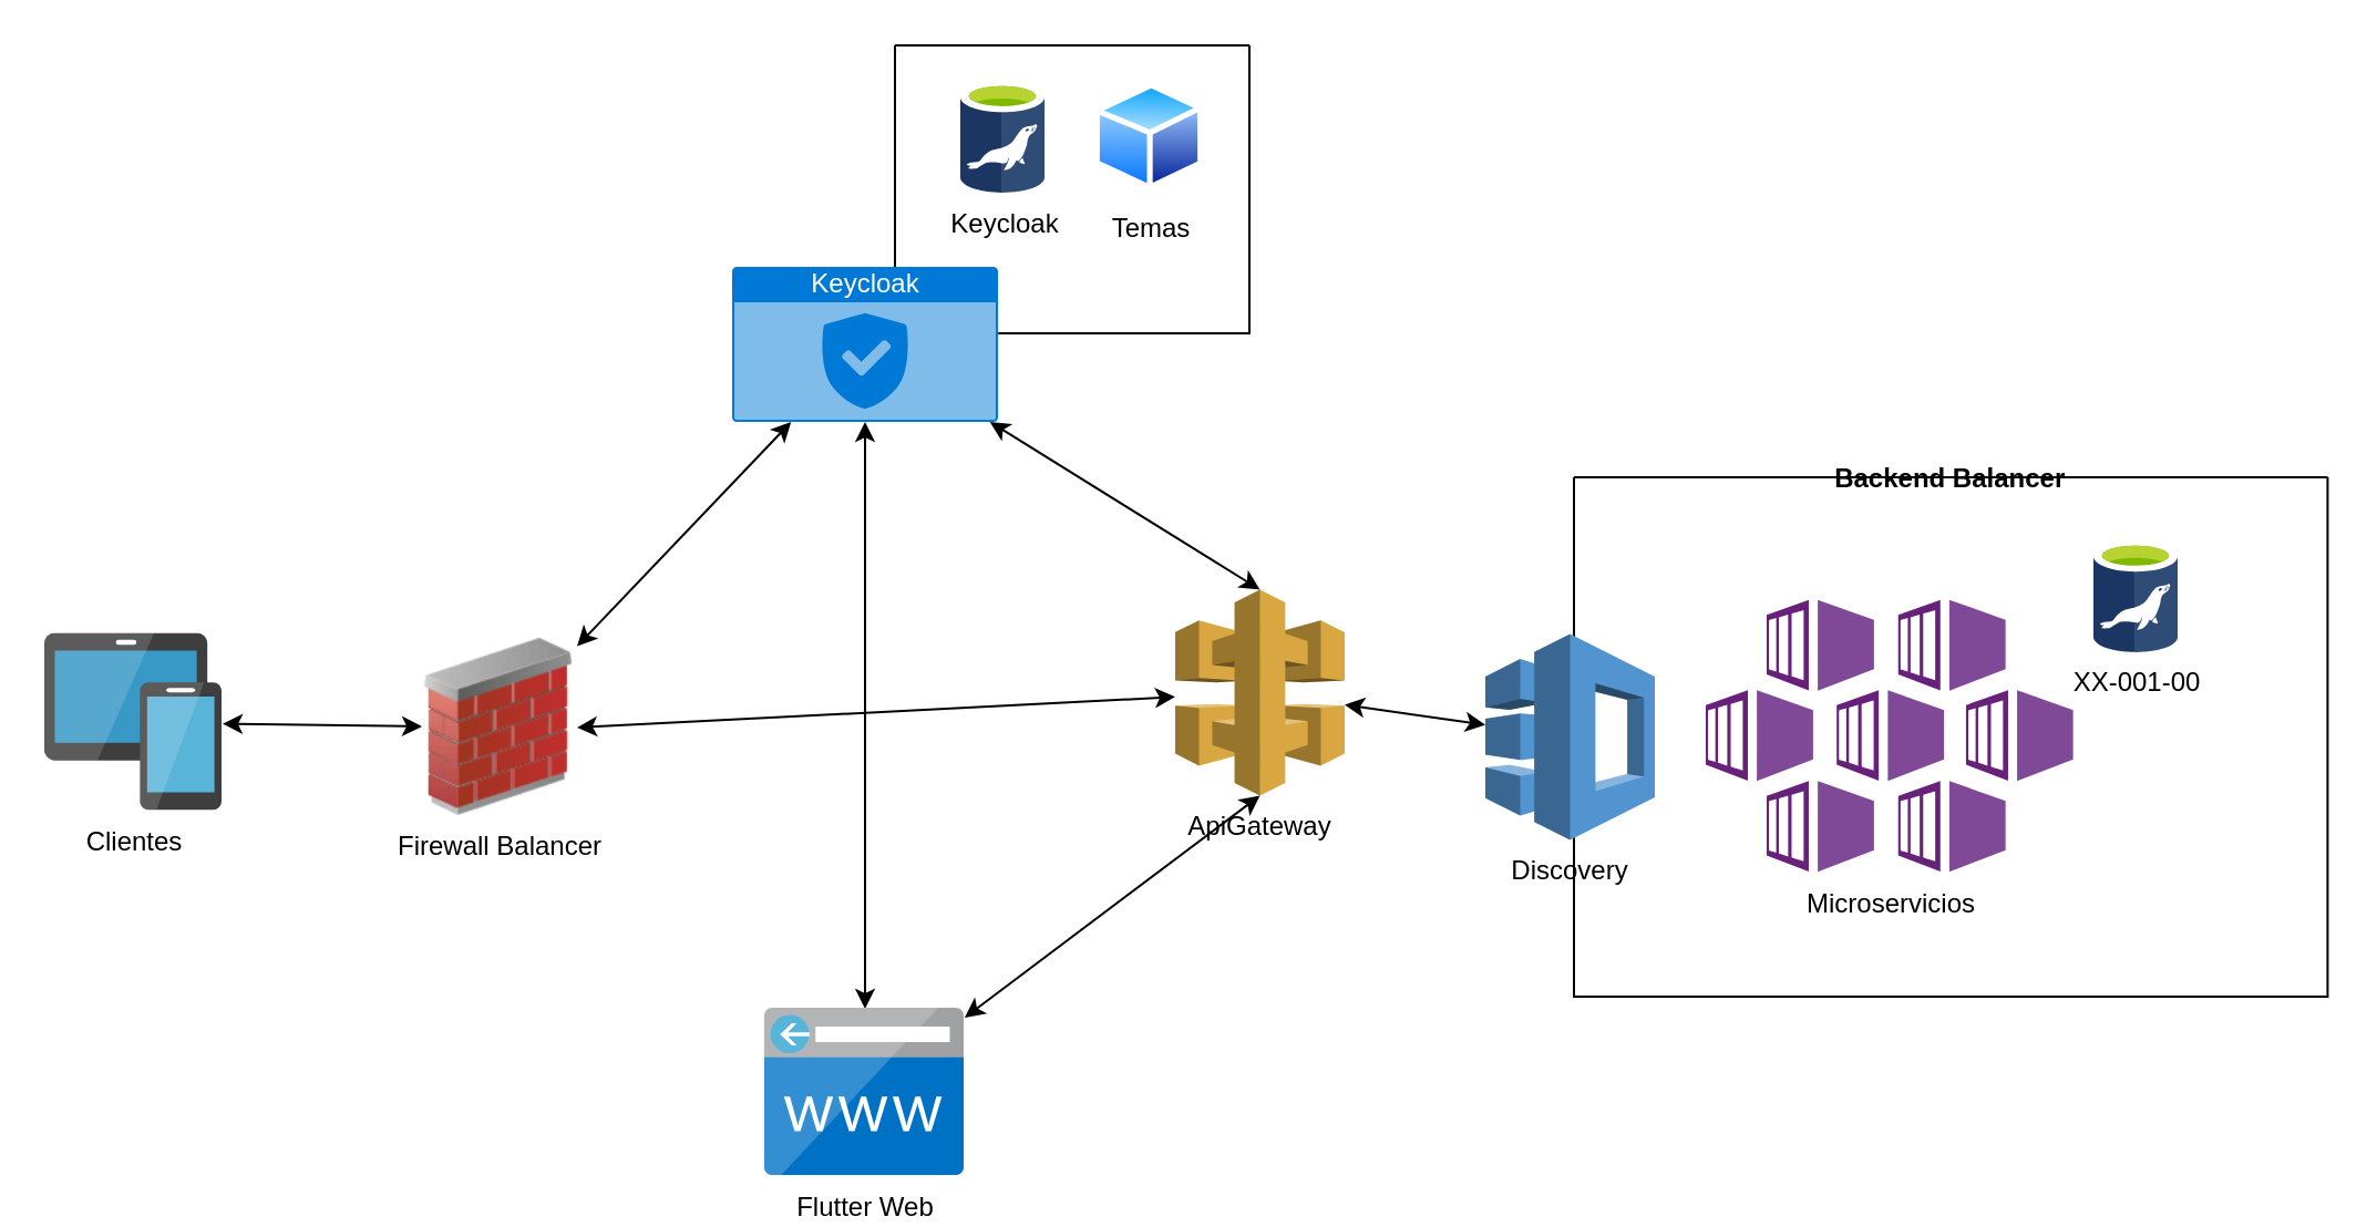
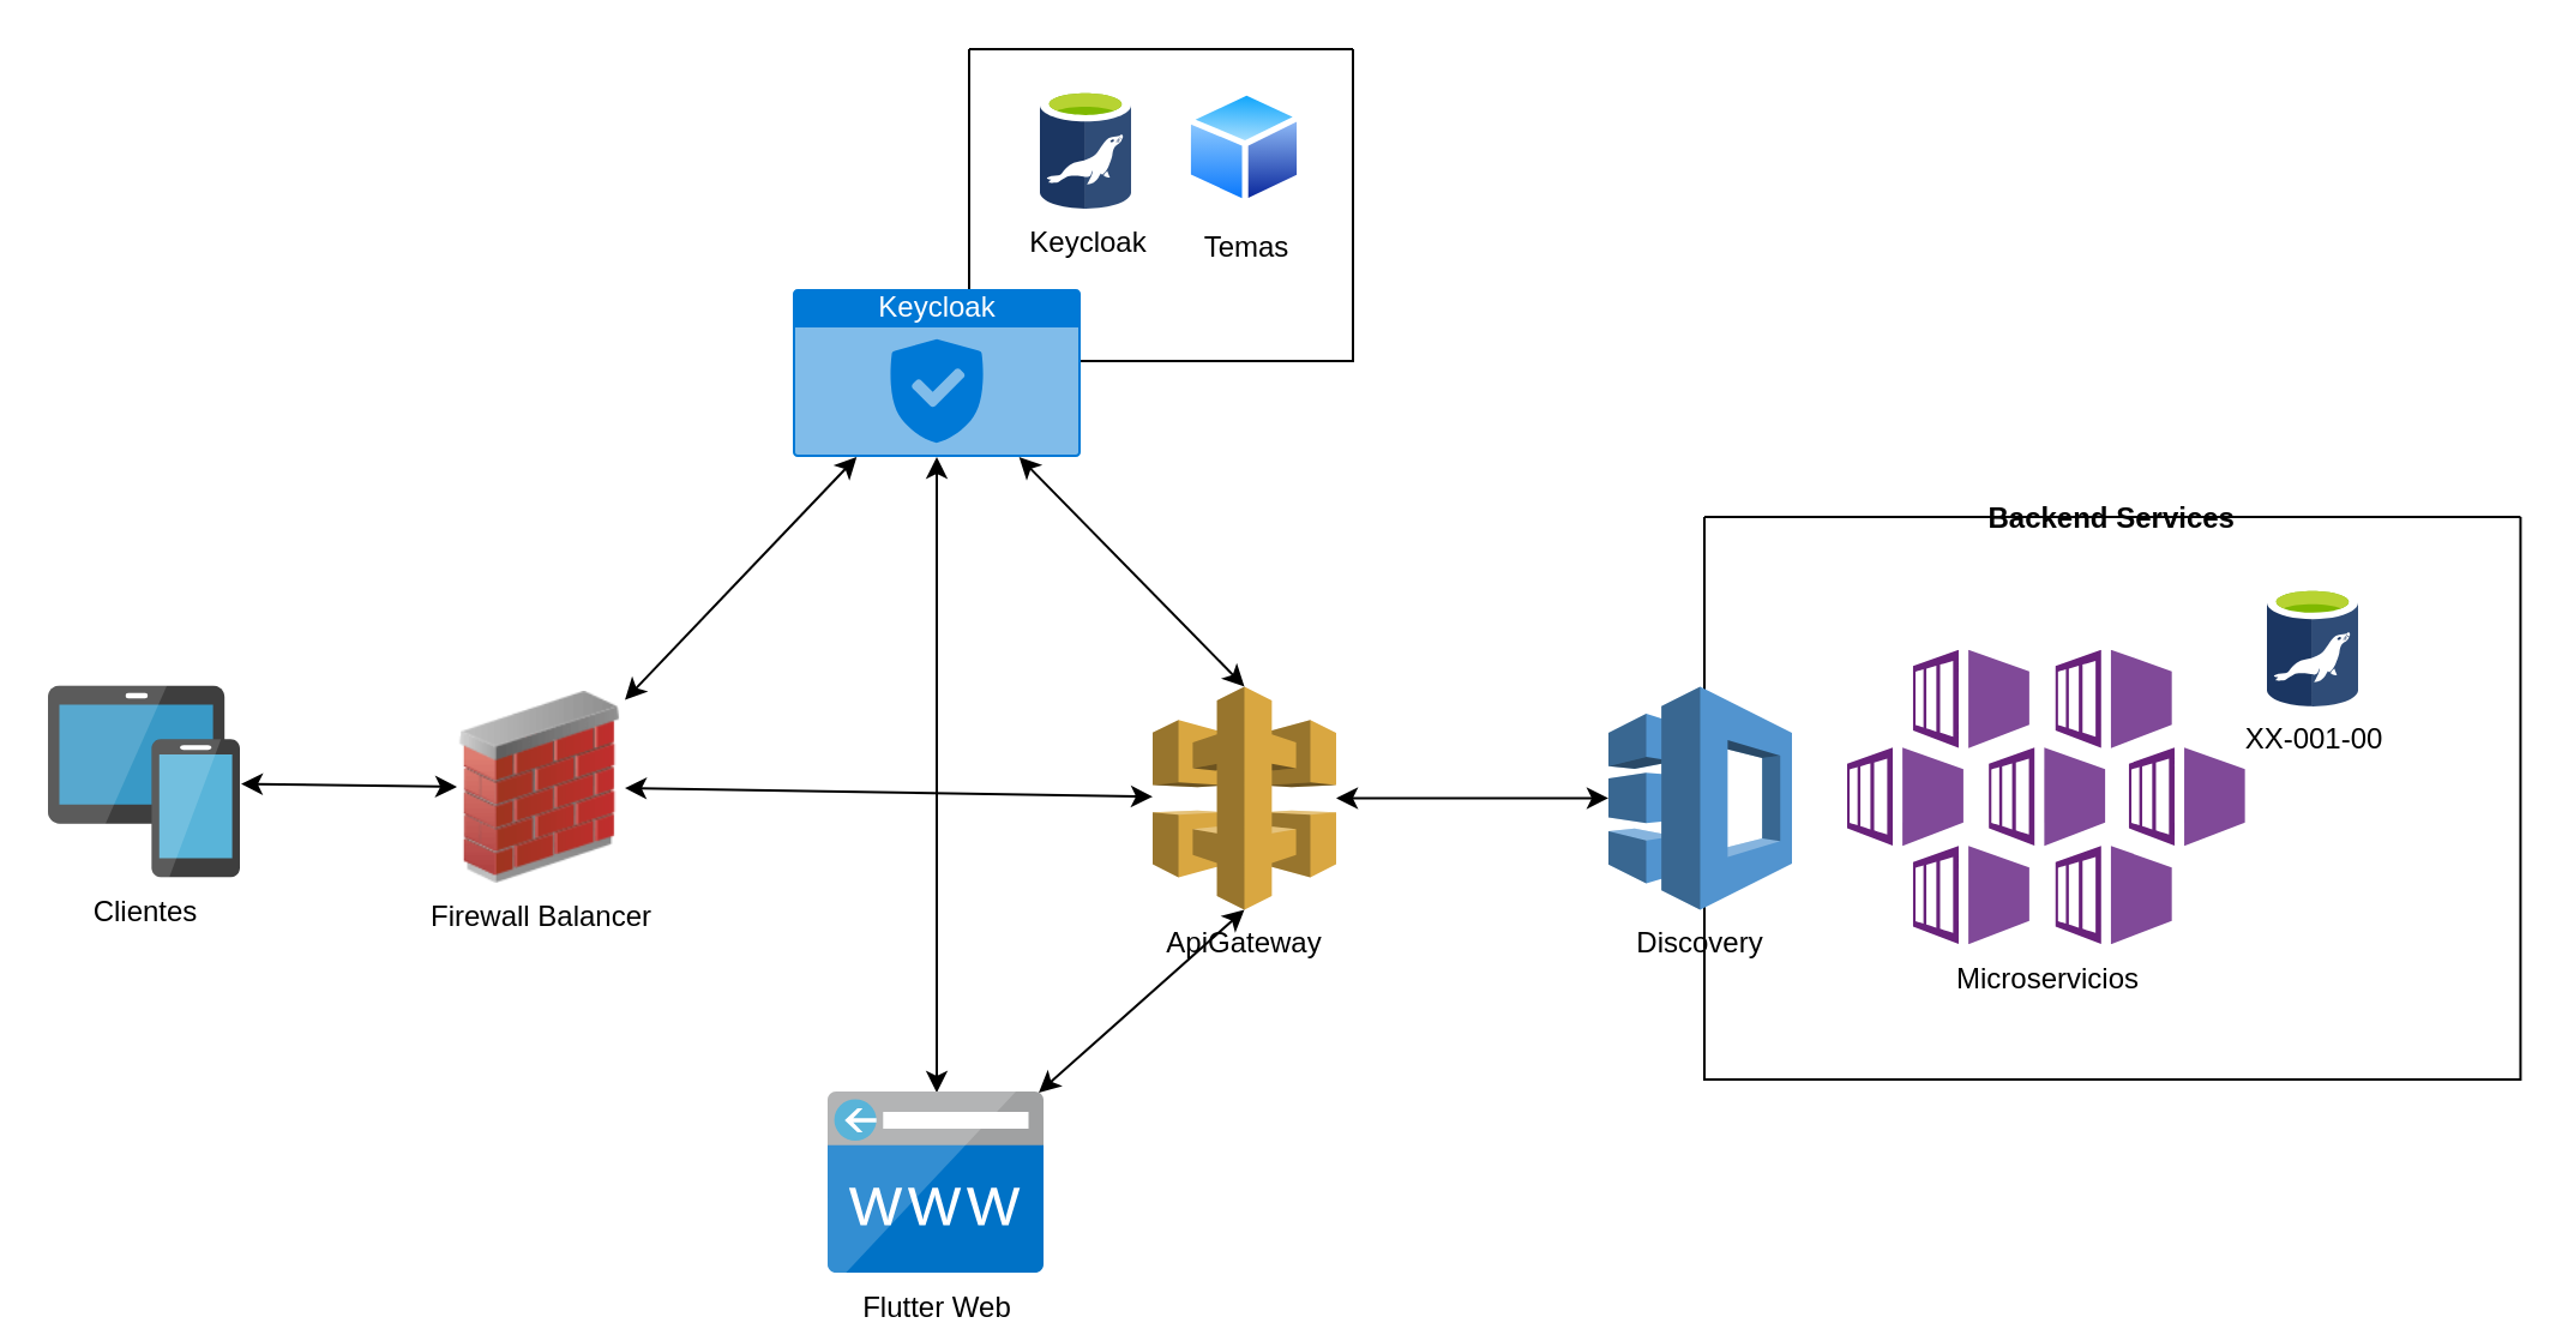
  <mxCell id="0" />
  <mxCell id="1" parent="0" />
  <mxCell id="2" style="edgeStyle=none;html=1;startArrow=classic;startFill=1;rounded=0;" parent="1" source="3" target="14" edge="1"><mxGeometry relative="1" as="geometry" /></mxCell>
- <mxCell id="3" value="ApiGateway" style="outlineConnect=0;dashed=0;verticalLabelPosition=bottom;verticalAlign=top;align=center;html=1;shape=mxgraph.aws3.api_gateway;fillColor=#D9A741;gradientColor=none;rounded=0;" parent="1" vertex="1"><mxGeometry x="530" y="265.73" width="76.5" height="93" as="geometry" /></mxCell>
+ <mxCell id="3" value="ApiGateway" style="outlineConnect=0;dashed=0;verticalLabelPosition=bottom;verticalAlign=top;align=center;html=1;shape=mxgraph.aws3.api_gateway;fillColor=#D9A741;gradientColor=none;rounded=0;" parent="1" vertex="1"><mxGeometry x="480" y="285.73" width="76.5" height="93" as="geometry" /></mxCell>
  <mxCell id="4" value="Clientes" style="aspect=fixed;html=1;points=[];align=center;image;fontSize=12;image=img/lib/mscae/Devices_Groups.svg;rounded=0;" parent="1" vertex="1"><mxGeometry x="20" y="285.73" width="80" height="80" as="geometry" /></mxCell>
  <mxCell id="5" style="edgeStyle=none;html=1;startArrow=classic;startFill=1;entryX=0.5;entryY=1;entryDx=0;entryDy=0;entryPerimeter=0;rounded=0;" parent="1" source="7" target="3" edge="1"><mxGeometry relative="1" as="geometry"><mxPoint x="470" y="325" as="targetPoint" /></mxGeometry></mxCell>
  <mxCell id="6" style="edgeStyle=none;html=1;startArrow=classic;startFill=1;rounded=0;" parent="1" source="7" target="12" edge="1"><mxGeometry relative="1" as="geometry" /></mxCell>
  <mxCell id="7" value="Flutter Web" style="aspect=fixed;html=1;points=[];align=center;image;fontSize=12;image=img/lib/mscae/CustomDomain.svg;rounded=0;" parent="1" vertex="1"><mxGeometry x="345" y="455" width="90" height="75.6" as="geometry" /></mxCell>
  <mxCell id="8" value="" style="group;rounded=0;" parent="1" vertex="1" connectable="0"><mxGeometry x="330" y="20" width="233.5" height="170" as="geometry" /></mxCell>
  <mxCell id="9" value="Keycloak" style="aspect=fixed;html=1;points=[];align=center;image;fontSize=12;image=img/lib/mscae/aspect=fixed;html=1;perimeter=none;align=center;shadow=0;dashed=0;image;fontSize=12;image=img/lib/mscae/Azure_Database_for_MariaDB_servers.svg;rounded=0;" parent="8" vertex="1"><mxGeometry x="103.5" y="17" width="38" height="50" as="geometry" /></mxCell>
  <mxCell id="10" value="Temas" style="aspect=fixed;perimeter=ellipsePerimeter;html=1;align=center;shadow=0;dashed=0;spacingTop=3;image;image=img/lib/active_directory/generic_node.svg;rounded=0;" parent="8" vertex="1"><mxGeometry x="163.5" y="17" width="50" height="49" as="geometry" /></mxCell>
  <mxCell id="11" value="" style="swimlane;startSize=0;rounded=0;" parent="8" vertex="1"><mxGeometry x="73.5" width="160" height="130" as="geometry" /></mxCell>
  <mxCell id="12" value="Keycloak" style="html=1;strokeColor=none;fillColor=#0079D6;labelPosition=center;verticalLabelPosition=middle;verticalAlign=top;align=center;fontSize=12;outlineConnect=0;spacingTop=-6;fontColor=#FFFFFF;shape=mxgraph.sitemap.security;rounded=0;" parent="8" vertex="1"><mxGeometry y="100" width="120" height="70" as="geometry" /></mxCell>
- <mxCell id="13" value="Backend Balancer" style="swimlane;startSize=0;rounded=0;" parent="1" vertex="1"><mxGeometry x="710" y="215" width="340.21" height="234.46" as="geometry" /></mxCell>
+ <mxCell id="13" value="Backend Services" style="swimlane;startSize=0;rounded=0;" parent="1" vertex="1"><mxGeometry x="710" y="215" width="340.21" height="234.46" as="geometry" /></mxCell>
  <mxCell id="14" value="Discovery" style="outlineConnect=0;dashed=0;verticalLabelPosition=bottom;verticalAlign=top;align=center;html=1;shape=mxgraph.aws3.application_discovery_service;fillColor=#5294CF;gradientColor=none;rounded=0;" parent="13" vertex="1"><mxGeometry x="-40" y="70.73" width="76.5" height="93" as="geometry" /></mxCell>
  <mxCell id="15" value="Microservicios" style="aspect=fixed;html=1;points=[];align=center;image;fontSize=12;image=img/lib/mscae/Kubernetes_Services.svg;rounded=0;" parent="13" vertex="1"><mxGeometry x="60" y="55.84" width="165.9" height="122.77" as="geometry" /></mxCell>
  <mxCell id="16" value="XX-001-00" style="aspect=fixed;html=1;points=[];align=center;image;fontSize=12;image=img/lib/mscae/aspect=fixed;html=1;perimeter=none;align=center;shadow=0;dashed=0;image;fontSize=12;image=img/lib/mscae/Azure_Database_for_MariaDB_servers.svg;rounded=0;" parent="13" vertex="1"><mxGeometry x="235" y="29.46" width="38" height="50" as="geometry" /></mxCell>
  <mxCell id="17" style="edgeStyle=none;html=1;startArrow=classic;startFill=1;rounded=0;" parent="1" source="20" target="4" edge="1"><mxGeometry relative="1" as="geometry" /></mxCell>
  <mxCell id="18" style="edgeStyle=none;html=1;startArrow=classic;startFill=1;rounded=0;" parent="1" source="20" target="12" edge="1"><mxGeometry relative="1" as="geometry" /></mxCell>
  <mxCell id="19" style="edgeStyle=none;html=1;exitX=1;exitY=0.5;exitDx=0;exitDy=0;startArrow=classic;startFill=1;rounded=0;" parent="1" source="20" target="3" edge="1"><mxGeometry relative="1" as="geometry" /></mxCell>
  <mxCell id="20" value="Firewall Balancer" style="image;html=1;image=img/lib/clip_art/networking/Firewall_02_128x128.png;rounded=0;" parent="1" vertex="1"><mxGeometry x="190" y="288" width="70" height="80" as="geometry" /></mxCell>
  <mxCell id="21" style="edgeStyle=none;html=1;entryX=0.5;entryY=0;entryDx=0;entryDy=0;entryPerimeter=0;startArrow=classic;startFill=1;rounded=0;" parent="1" source="12" target="3" edge="1"><mxGeometry relative="1" as="geometry" /></mxCell>
